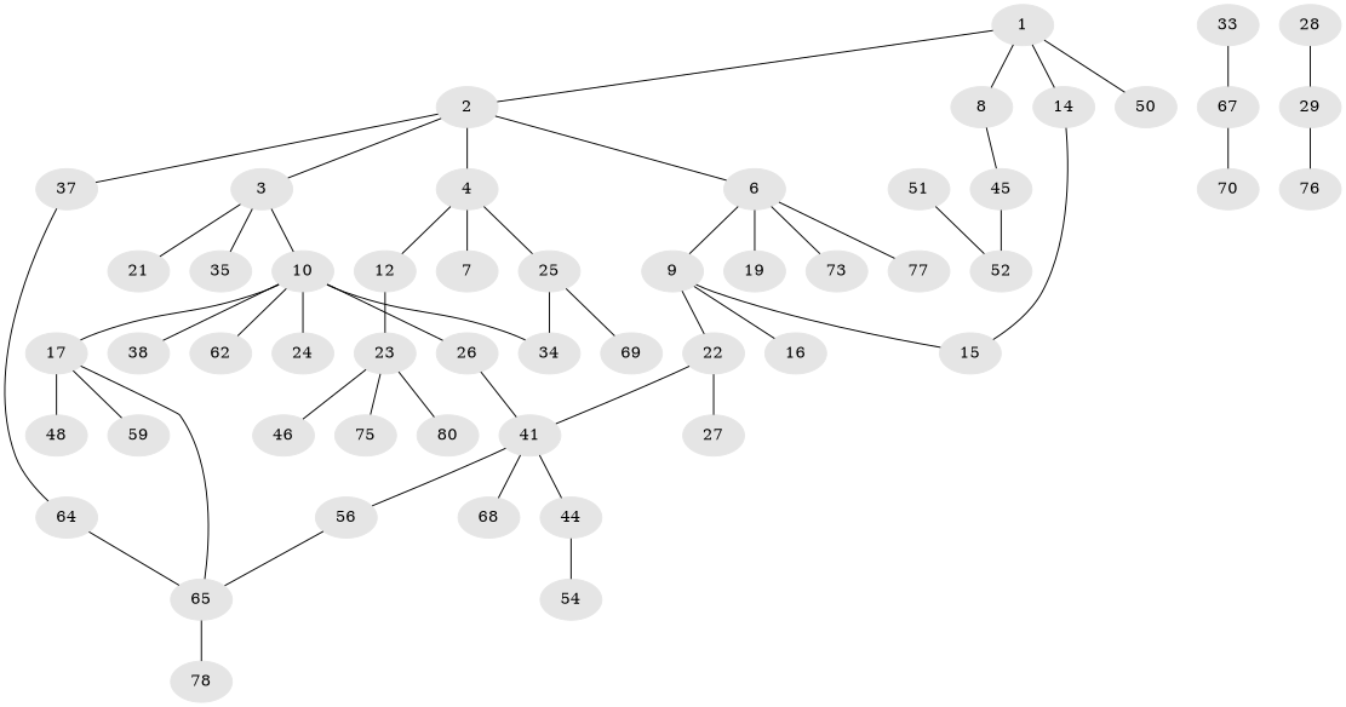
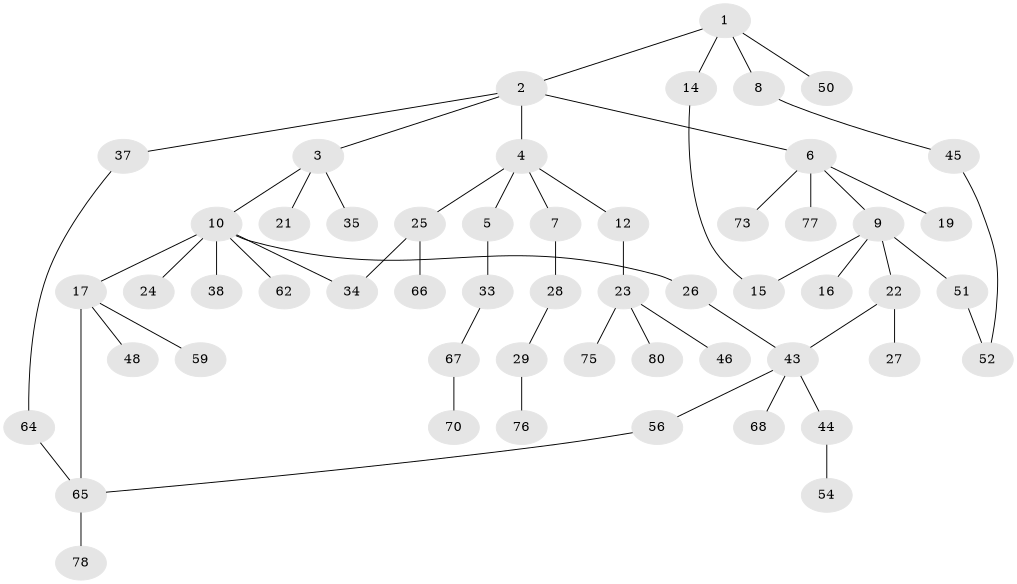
  graph {
    node [color=gray90 style=filled]
    1 [super="+13"]
    2
    8 [super="+40"]
    14 [super="+57"]
    50
    3 [super="+30"]
    4 [super="+32"]
    6 [super="+18"]
    37 [super="+42"]
    45 [super="+60"]
    15 [super="+55"]
    10 [super="+20"]
    21
    35
+   5 [super="+36"]
    7
    12
    25 [super="+39"]
    9 [super="+11"]
    19 [super="+53"]
    73
    77
    64
    17 [super="+47"]
    24
    26 [super="+82"]
    34
    38
    62
    33
    28
    23 [super="+63"]
    67 [super="+72"]
    16
    22 [super="+31"]
    51 [super="+58"]
    29 [super="+66"]
    52 [super="+81"]
    27
-   41 [super="+43"]
+   41 [super="+43" label=43]
    48
    59
    65 [super="+70"]
    46 [super="+61"]
    75
    80
-   69
+   69 [label=66]
    78
    44 [super="+49"]
    56 [super="+74"]
    68
    76
    n53 [label=70]
    54
    1 -- 2
    1 -- 8
    1 -- 14
    1 -- 50
    2 -- 3
    2 -- 4
    2 -- 6
    2 -- 37
    8 -- 45
    14 -- 15
    3 -- 10
    3 -- 21
    3 -- 35
+   4 -- 5
    4 -- 7
    4 -- 12
    4 -- 25
    6 -- 9
    6 -- 19
    6 -- 73
    6 -- 77
    37 -- 64
    45 -- 52
    10 -- 17
    10 -- 24
    10 -- 26
    10 -- 34
    10 -- 38
    10 -- 62
+   5 -- 33
+   7 -- 28
    12 -- 23
    25 -- 34
    25 -- 69
    9 -- 15
    9 -- 16
    9 -- 22
+   9 -- 51
    64 -- 65
    17 -- 48
    17 -- 59
    17 -- 65
    26 -- 41
    33 -- 67
    28 -- 29
    23 -- 46
    23 -- 75
    23 -- 80
    67 -- n53
    22 -- 27
    22 -- 41
    51 -- 52
    29 -- 76
    41 -- 44
    41 -- 56
    41 -- 68
    65 -- 78
    44 -- 54
    56 -- 65
  }
